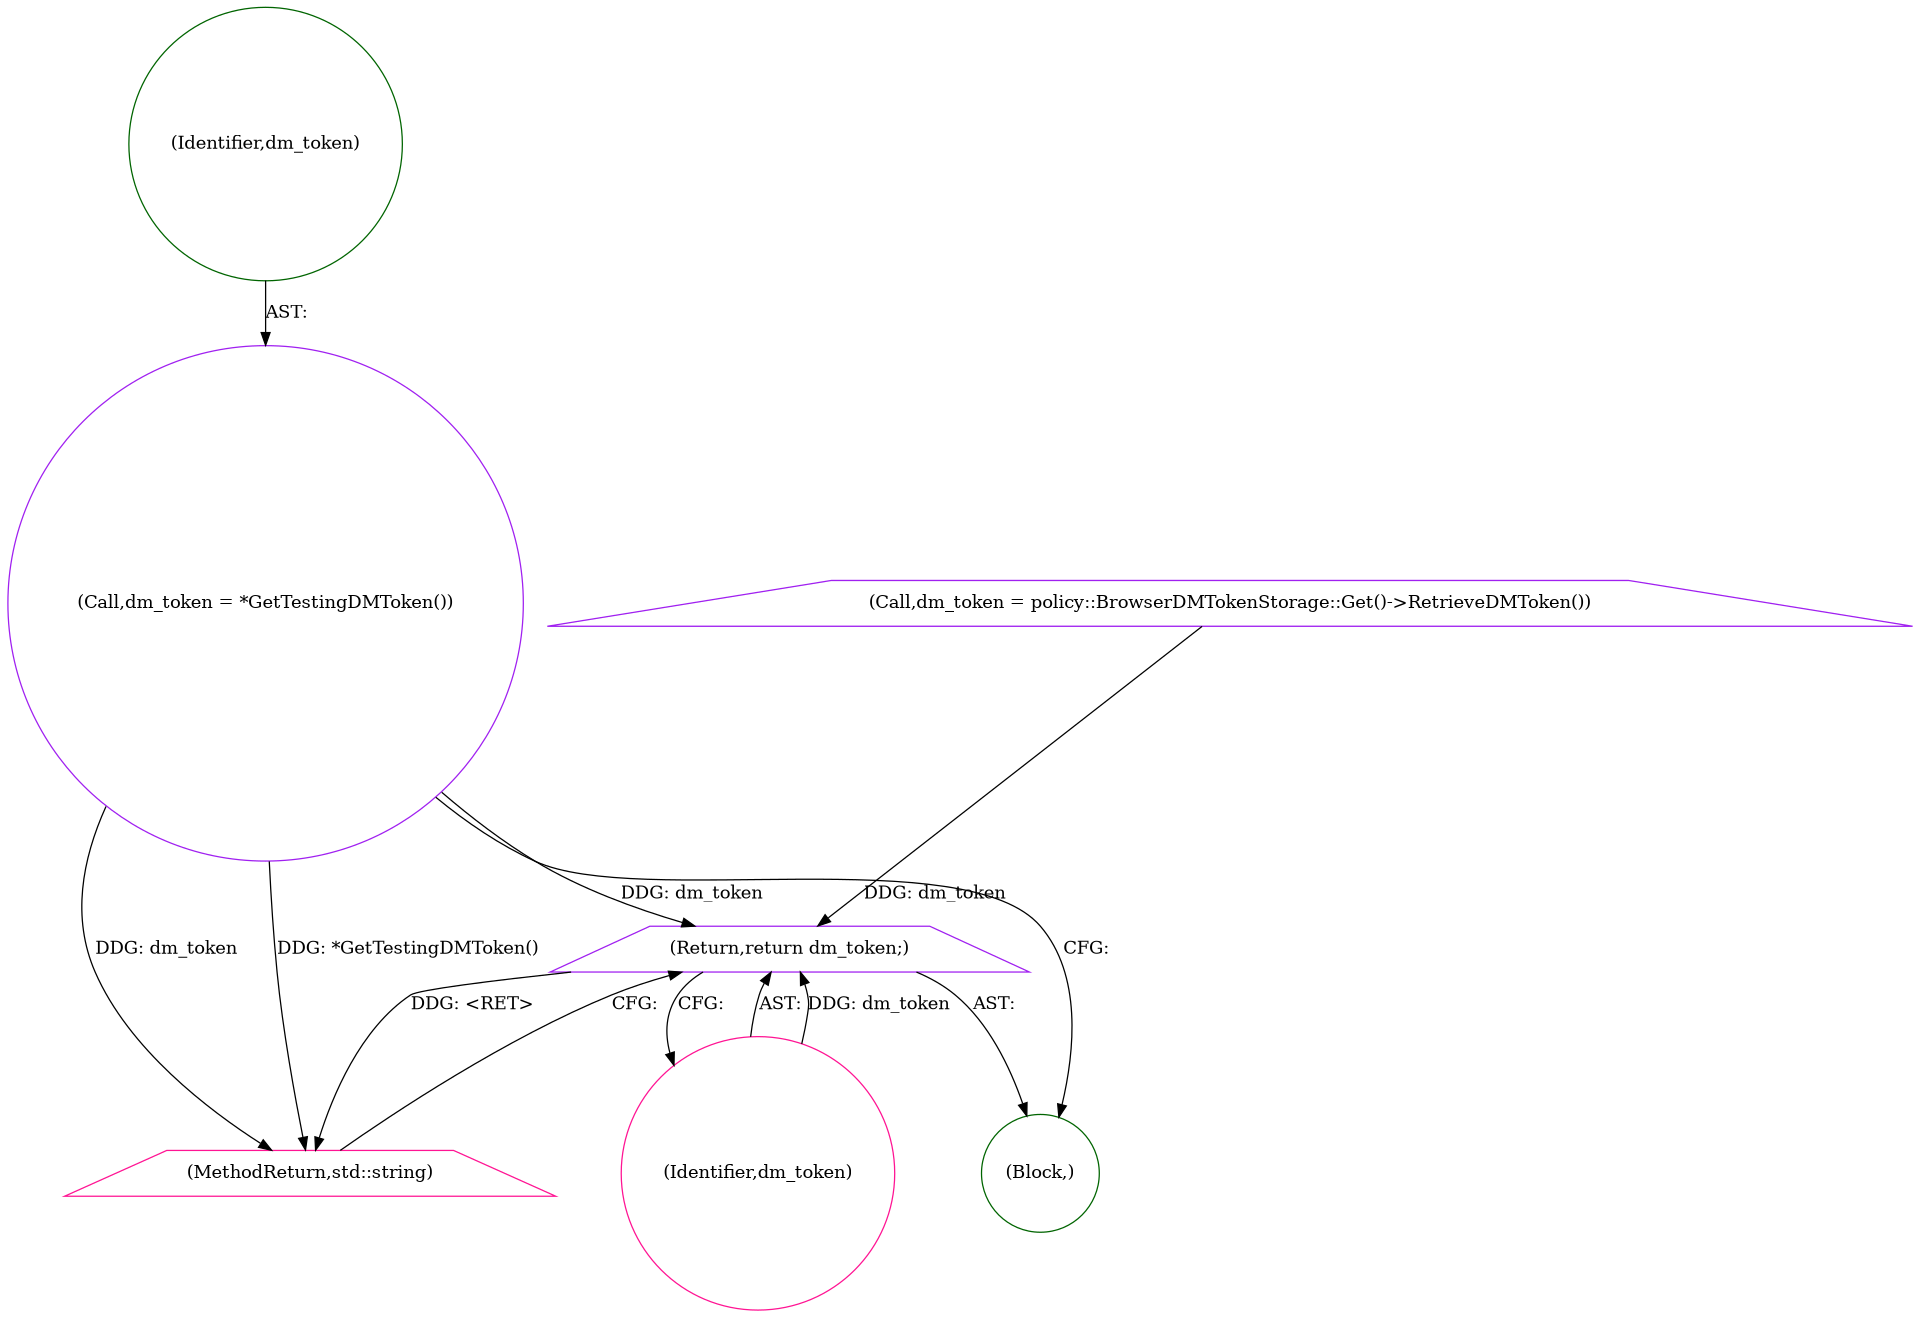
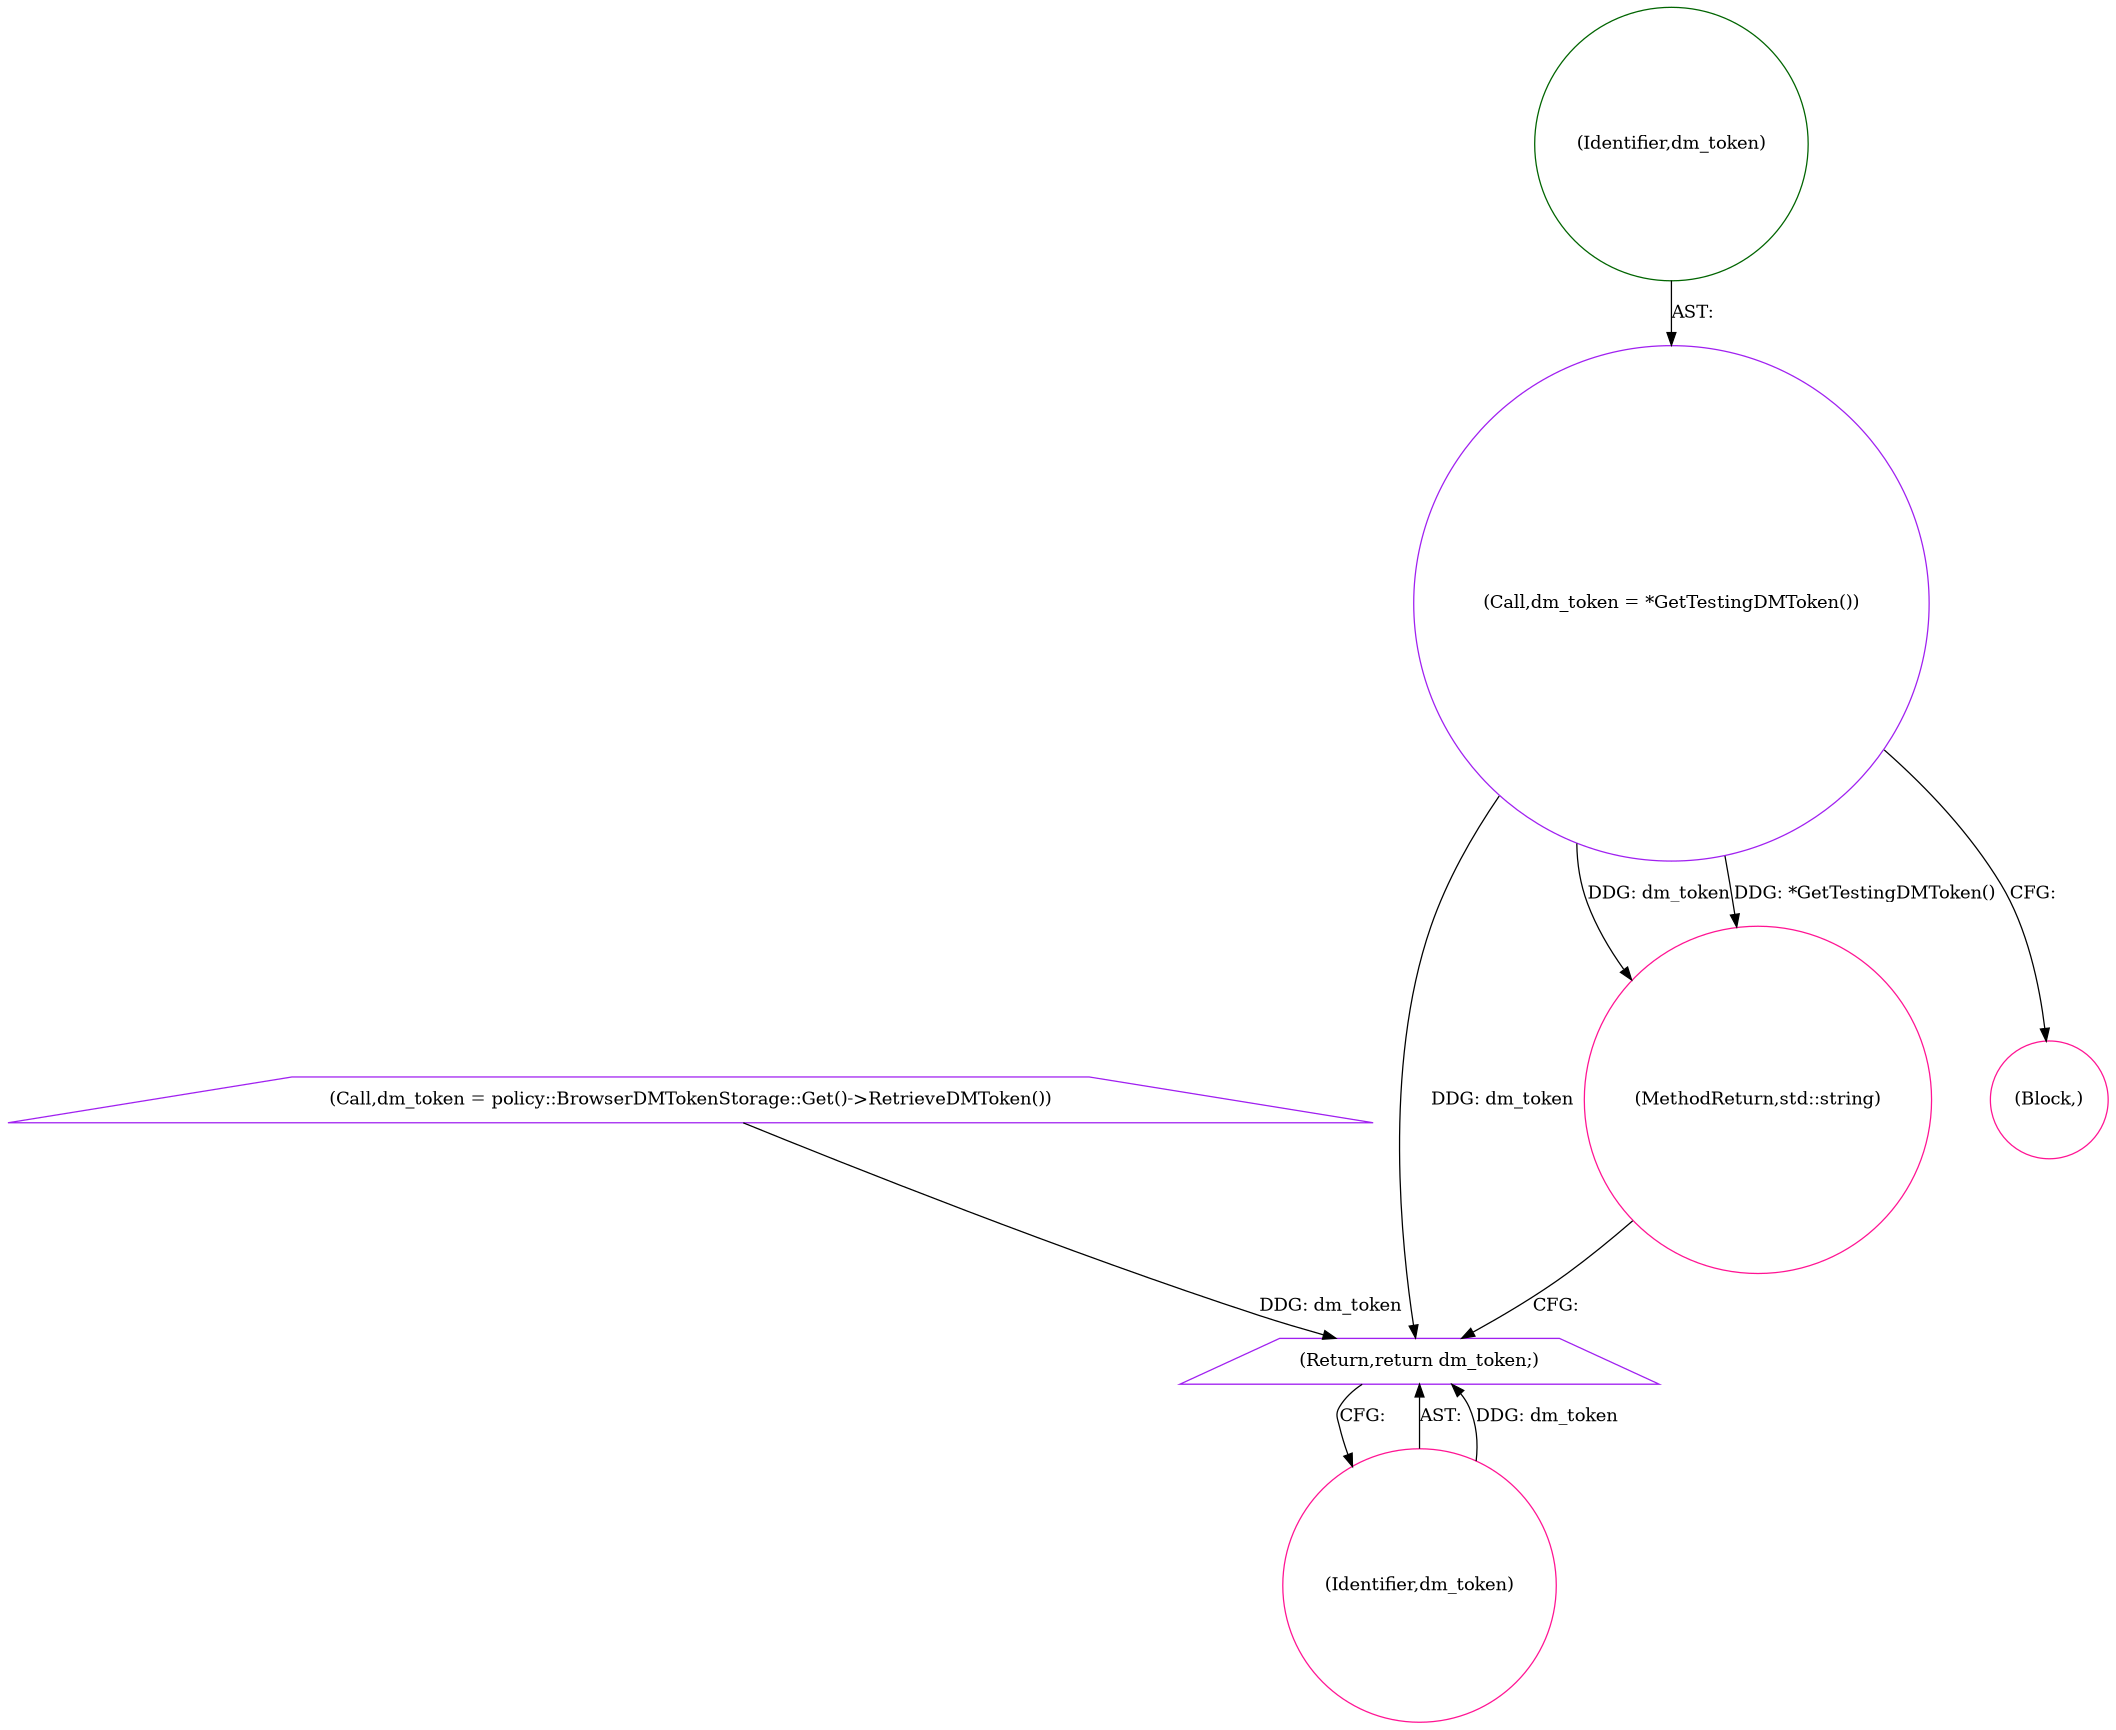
  digraph {
    node [color=purple shape=circle]
    n1 [label="(Call,dm_token = *GetTestingDMToken())"]
    n2 [label="(Return,return dm_token;)" shape=trapezium]
-   n3 [color=deeppink label="(MethodReturn,std::string)" shape=trapezium]
-   n4 [color=darkgreen label="(Block,)"]
+   n3 [color=deeppink label="(MethodReturn,std::string)"]
+   n4 [color=deeppink label="(Block,)"]
    n5 [color=deeppink label="(Identifier,dm_token)"]
    n6 [label="(Call,dm_token = policy::BrowserDMTokenStorage::Get()->RetrieveDMToken())" shape=trapezium]
    n7 [color=darkgreen label="(Identifier,dm_token)"]
    n1 -> n2 [label="DDG: dm_token"]
    n1 -> n3 [label="DDG: dm_token"]
    n1 -> n3 [label="DDG: *GetTestingDMToken()"]
    n1 -> n4 [label="CFG: "]
-   n2 -> n3 [label="DDG: <RET>"]
-   n2 -> n4 [label="AST: "]
    n2 -> n5 [label="CFG: "]
    n3 -> n2 [label="CFG: "]
    n5 -> n2 [label="AST: "]
    n5 -> n2 [label="DDG: dm_token"]
    n6 -> n2 [label="DDG: dm_token"]
    n7 -> n1 [label="AST: "]
  }
